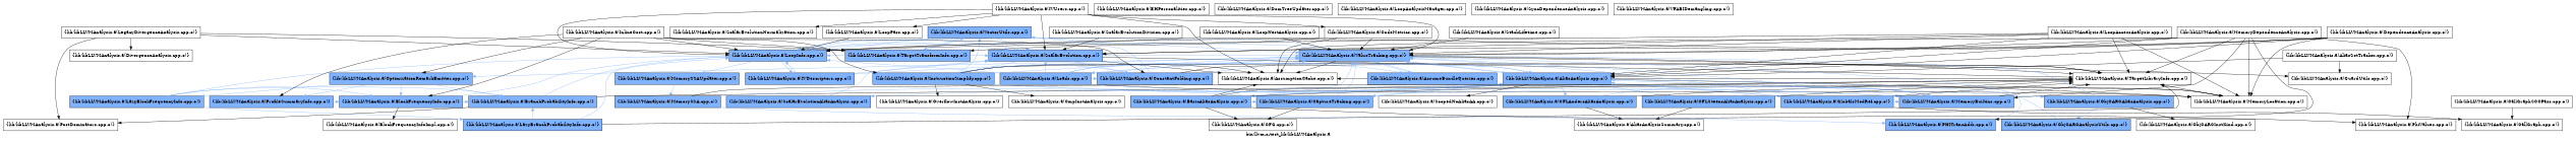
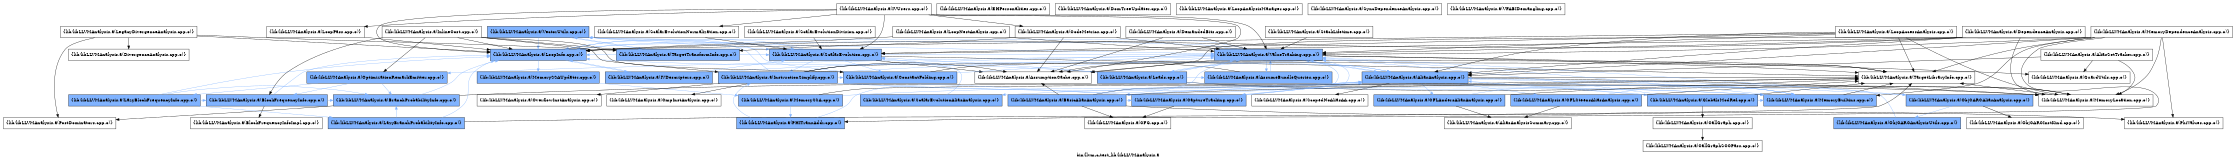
  digraph {
    label="bin/llvm-c-test_lib/libLLVMAnalysis.a"
    rankdir=TB
    node [group=0 shape=box]
    n1 [fillcolor="0.600000 0.5 1" group=1 label="{lib/libLLVMAnalysis.a(VectorUtils.cpp.o)}" style=filled]
    n2 [fillcolor="0.600000 0.5 1" group=1 label="{lib/libLLVMAnalysis.a(ValueTracking.cpp.o)}" style=filled]
    n3 [fillcolor="0.600000 0.5 1" group=1 label="{lib/libLLVMAnalysis.a(LoopInfo.cpp.o)}" style=filled]
    n4 [fillcolor="0.600000 0.5 1" group=1 label="{lib/libLLVMAnalysis.a(ScalarEvolution.cpp.o)}" style=filled]
    n5 [fillcolor="0.600000 0.5 1" group=1 label="{lib/libLLVMAnalysis.a(TargetTransformInfo.cpp.o)}" style=filled]
    n6 [fillcolor="0.600000 0.5 1" group=1 label="{lib/libLLVMAnalysis.a(AliasAnalysis.cpp.o)}" style=filled]
    n7 [fillcolor="0.600000 0.5 1" group=1 label="{lib/libLLVMAnalysis.a(AssumeBundleQueries.cpp.o)}" style=filled]
    n8 [label="{lib/libLLVMAnalysis.a(AssumptionCache.cpp.o)}"]
    n9 [label="{lib/libLLVMAnalysis.a(GuardUtils.cpp.o)}"]
    n10 [fillcolor="0.600000 0.5 1" group=1 label="{lib/libLLVMAnalysis.a(Loads.cpp.o)}" style=filled]
    n11 [fillcolor="0.600000 0.5 1" group=1 label="{lib/libLLVMAnalysis.a(OptimizationRemarkEmitter.cpp.o)}" style=filled]
    n12 [label="{lib/libLLVMAnalysis.a(TargetLibraryInfo.cpp.o)}"]
    n13 [fillcolor="0.600000 0.5 1" group=1 label="{lib/libLLVMAnalysis.a(IVDescriptors.cpp.o)}" style=filled]
    n14 [fillcolor="0.600000 0.5 1" group=1 label="{lib/libLLVMAnalysis.a(MemorySSAUpdater.cpp.o)}" style=filled]
    n15 [fillcolor="0.600000 0.5 1" group=1 label="{lib/libLLVMAnalysis.a(ConstantFolding.cpp.o)}" style=filled]
    n16 [fillcolor="0.600000 0.5 1" group=1 label="{lib/libLLVMAnalysis.a(InstructionSimplify.cpp.o)}" style=filled]
    n17 [label="{lib/libLLVMAnalysis.a(ScopedNoAliasAA.cpp.o)}"]
    n18 [fillcolor="0.600000 0.5 1" group=1 label="{lib/libLLVMAnalysis.a(BasicAliasAnalysis.cpp.o)}" style=filled]
    n19 [fillcolor="0.600000 0.5 1" group=1 label="{lib/libLLVMAnalysis.a(CFLAndersAliasAnalysis.cpp.o)}" style=filled]
    n20 [fillcolor="0.600000 0.5 1" group=1 label="{lib/libLLVMAnalysis.a(CFLSteensAliasAnalysis.cpp.o)}" style=filled]
    n21 [fillcolor="0.600000 0.5 1" group=1 label="{lib/libLLVMAnalysis.a(CaptureTracking.cpp.o)}" style=filled]
    n22 [fillcolor="0.600000 0.5 1" group=1 label="{lib/libLLVMAnalysis.a(GlobalsModRef.cpp.o)}" style=filled]
    n23 [label="{lib/libLLVMAnalysis.a(MemoryLocation.cpp.o)}"]
    n24 [fillcolor="0.600000 0.5 1" group=1 label="{lib/libLLVMAnalysis.a(ObjCARCAliasAnalysis.cpp.o)}" style=filled]
    n25 [fillcolor="0.600000 0.5 1" group=1 label="{lib/libLLVMAnalysis.a(ScalarEvolutionAliasAnalysis.cpp.o)}" style=filled]
    n26 [fillcolor="0.600000 0.5 1" group=1 label="{lib/libLLVMAnalysis.a(MemoryBuiltins.cpp.o)}" style=filled]
    n27 [fillcolor="0.600000 0.5 1" group=1 label="{lib/libLLVMAnalysis.a(BlockFrequencyInfo.cpp.o)}" style=filled]
    n28 [fillcolor="0.600000 0.5 1" group=1 label="{lib/libLLVMAnalysis.a(BranchProbabilityInfo.cpp.o)}" style=filled]
    n29 [fillcolor="0.600000 0.5 1" group=1 label="{lib/libLLVMAnalysis.a(LazyBlockFrequencyInfo.cpp.o)}" style=filled]
-   n30 [fillcolor="0.600000 0.5 1" group=1 label="{lib/libLLVMAnalysis.a(ProfileSummaryInfo.cpp.o)}" style=filled]
    n31 [fillcolor="0.600000 0.5 1" group=1 label="{lib/libLLVMAnalysis.a(MemorySSA.cpp.o)}" style=filled]
    n32 [label="{lib/libLLVMAnalysis.a(CmpInstAnalysis.cpp.o)}"]
    n33 [label="{lib/libLLVMAnalysis.a(OverflowInstAnalysis.cpp.o)}"]
    n34 [label="{lib/libLLVMAnalysis.a(CFG.cpp.o)}"]
    n35 [label="{lib/libLLVMAnalysis.a(PhiValues.cpp.o)}"]
    n36 [label="{lib/libLLVMAnalysis.a(AliasAnalysisSummary.cpp.o)}"]
    n37 [label="{lib/libLLVMAnalysis.a(CallGraph.cpp.o)}"]
    n38 [label="{lib/libLLVMAnalysis.a(ObjCARCInstKind.cpp.o)}"]
    n39 [fillcolor="0.600000 0.5 1" group=1 label="{lib/libLLVMAnalysis.a(ObjCARCAnalysisUtils.cpp.o)}" style=filled]
    n40 [label="{lib/libLLVMAnalysis.a(BlockFrequencyInfoImpl.cpp.o)}"]
    n41 [label="{lib/libLLVMAnalysis.a(PostDominators.cpp.o)}"]
    n42 [fillcolor="0.600000 0.5 1" group=1 label="{lib/libLLVMAnalysis.a(LazyBranchProbabilityInfo.cpp.o)}" style=filled]
    n43 [fillcolor="0.600000 0.5 1" group=1 label="{lib/libLLVMAnalysis.a(PHITransAddr.cpp.o)}" style=filled]
    n44 [label="{lib/libLLVMAnalysis.a(EHPersonalities.cpp.o)}"]
    n45 [label="{lib/libLLVMAnalysis.a(DomTreeUpdater.cpp.o)}"]
    n46 [label="{lib/libLLVMAnalysis.a(LegacyDivergenceAnalysis.cpp.o)}"]
    n47 [label="{lib/libLLVMAnalysis.a(DivergenceAnalysis.cpp.o)}"]
    n48 [label="{lib/libLLVMAnalysis.a(IVUsers.cpp.o)}"]
    n49 [label="{lib/libLLVMAnalysis.a(CodeMetrics.cpp.o)}"]
    n50 [label="{lib/libLLVMAnalysis.a(LoopPass.cpp.o)}"]
    n51 [label="{lib/libLLVMAnalysis.a(ScalarEvolutionNormalization.cpp.o)}"]
    n52 [label="{lib/libLLVMAnalysis.a(MemoryDependenceAnalysis.cpp.o)}"]
    n53 [label="{lib/libLLVMAnalysis.a(CallGraphSCCPass.cpp.o)}"]
    n54 [label="{lib/libLLVMAnalysis.a(InlineCost.cpp.o)}"]
    n55 [label="{lib/libLLVMAnalysis.a(StackLifetime.cpp.o)}"]
+   n56 [label="{lib/libLLVMAnalysis.a(DemandedBits.cpp.o)}"]
    n57 [label="{lib/libLLVMAnalysis.a(LoopAccessAnalysis.cpp.o)}"]
    n58 [label="{lib/libLLVMAnalysis.a(DependenceAnalysis.cpp.o)}"]
    n59 [label="{lib/libLLVMAnalysis.a(AliasSetTracker.cpp.o)}"]
    n60 [label="{lib/libLLVMAnalysis.a(LoopAnalysisManager.cpp.o)}"]
    n61 [label="{lib/libLLVMAnalysis.a(LoopNestAnalysis.cpp.o)}"]
    n62 [label="{lib/libLLVMAnalysis.a(ScalarEvolutionDivision.cpp.o)}"]
    n63 [label="{lib/libLLVMAnalysis.a(SyncDependenceAnalysis.cpp.o)}"]
    n64 [label="{lib/libLLVMAnalysis.a(VFABIDemangling.cpp.o)}"]
    subgraph sub_1 {
      rank=same
      n1
    }
    subgraph sub_2 {
      rank=same
      n2
      n3
      n4
      n5
    }
    subgraph sub_3 {
      rank=same
      n6
      n7
      n8
      n9
      n10
      n11
      n12
      n13
      n14
      n15
      n16
    }
    subgraph sub_4 {
      rank=same
      n17
      n18
      n19
      n20
      n21
      n22
      n23
      n24
      n25
      n26
      n27
      n28
      n29
-     n30
      n31
      n32
      n33
    }
    n1 -> n2 [color="0.600000 0.5 1"]
    n1 -> n3 [color="0.600000 0.5 1"]
    n1 -> n4 [color="0.600000 0.5 1"]
    n1 -> n5 [color="0.600000 0.5 1"]
    n2 -> n3 [color="0.600000 0.5 1"]
    n2 -> n6 [color="0.600000 0.5 1"]
    n2 -> n7 [color="0.600000 0.5 1"]
    n2 -> n8
    n2 -> n9
    n2 -> n10 [color="0.600000 0.5 1"]
    n2 -> n11 [color="0.600000 0.5 1"]
    n2 -> n12
    n3 -> n2 [color="0.600000 0.5 1"]
    n3 -> n4 [color="0.600000 0.5 1"]
    n3 -> n13 [color="0.600000 0.5 1"]
    n3 -> n14 [color="0.600000 0.5 1"]
    n4 -> n2 [color="0.600000 0.5 1"]
    n4 -> n3 [color="0.600000 0.5 1"]
    n4 -> n8
    n4 -> n12
    n4 -> n15 [color="0.600000 0.5 1"]
    n4 -> n16 [color="0.600000 0.5 1"]
    n5 -> n1 [color="0.600000 0.5 1"]
    n5 -> n3 [color="0.600000 0.5 1"]
    n5 -> n4 [color="0.600000 0.5 1"]
    n6 -> n2 [color="0.600000 0.5 1"]
    n6 -> n12
    n6 -> n17
    n6 -> n18 [color="0.600000 0.5 1"]
    n6 -> n19 [color="0.600000 0.5 1"]
    n6 -> n20 [color="0.600000 0.5 1"]
    n6 -> n21 [color="0.600000 0.5 1"]
    n6 -> n22 [color="0.600000 0.5 1"]
    n6 -> n23
    n6 -> n24 [color="0.600000 0.5 1"]
    n6 -> n25 [color="0.600000 0.5 1"]
    n7 -> n2 [color="0.600000 0.5 1"]
    n7 -> n8
    n10 -> n2 [color="0.600000 0.5 1"]
    n10 -> n3 [color="0.600000 0.5 1"]
    n10 -> n4 [color="0.600000 0.5 1"]
    n10 -> n6 [color="0.600000 0.5 1"]
    n10 -> n7 [color="0.600000 0.5 1"]
-   n10 -> n15 [color="0.600000 0.5 1"]
    n10 -> n23
    n10 -> n26 [color="0.600000 0.5 1"]
    n11 -> n27 [color="0.600000 0.5 1"]
    n11 -> n28 [color="0.600000 0.5 1"]
    n11 -> n29 [color="0.600000 0.5 1"]
-   n11 -> n30 [color="0.600000 0.5 1"]
    n13 -> n2 [color="0.600000 0.5 1"]
    n13 -> n3 [color="0.600000 0.5 1"]
    n13 -> n4 [color="0.600000 0.5 1"]
    n14 -> n31 [color="0.600000 0.5 1"]
    n15 -> n1 [color="0.600000 0.5 1"]
    n15 -> n2 [color="0.600000 0.5 1"]
    n15 -> n12
    n16 -> n1 [color="0.600000 0.5 1"]
    n16 -> n2 [color="0.600000 0.5 1"]
    n16 -> n6 [color="0.600000 0.5 1"]
    n16 -> n8
    n16 -> n12
    n16 -> n15 [color="0.600000 0.5 1"]
    n16 -> n21 [color="0.600000 0.5 1"]
    n16 -> n26 [color="0.600000 0.5 1"]
    n16 -> n32
    n16 -> n33
    n18 -> n2 [color="0.600000 0.5 1"]
    n18 -> n6 [color="0.600000 0.5 1"]
    n18 -> n8
    n18 -> n12
    n18 -> n21 [color="0.600000 0.5 1"]
    n18 -> n23
    n18 -> n26 [color="0.600000 0.5 1"]
    n18 -> n34
    n18 -> n35
    n19 -> n12
    n19 -> n26 [color="0.600000 0.5 1"]
    n19 -> n36
    n20 -> n12
    n20 -> n26 [color="0.600000 0.5 1"]
    n20 -> n36
    n21 -> n2 [color="0.600000 0.5 1"]
    n21 -> n6 [color="0.600000 0.5 1"]
    n21 -> n34
    n22 -> n2 [color="0.600000 0.5 1"]
    n22 -> n6 [color="0.600000 0.5 1"]
    n22 -> n12
    n22 -> n26 [color="0.600000 0.5 1"]
    n22 -> n37
    n23 -> n12
    n24 -> n2 [color="0.600000 0.5 1"]
    n24 -> n38
    n24 -> n39 [color="0.600000 0.5 1"]
    n25 -> n4 [color="0.600000 0.5 1"]
    n26 -> n2 [color="0.600000 0.5 1"]
    n26 -> n12
    n27 -> n3 [color="0.600000 0.5 1"]
    n27 -> n28 [color="0.600000 0.5 1"]
    n27 -> n40
    n28 -> n3 [color="0.600000 0.5 1"]
    n28 -> n12
    n28 -> n41
    n29 -> n3 [color="0.600000 0.5 1"]
    n29 -> n27 [color="0.600000 0.5 1"]
    n29 -> n28 [color="0.600000 0.5 1"]
    n29 -> n42 [color="0.600000 0.5 1"]
-   n30 -> n27 [color="0.600000 0.5 1"]
    n31 -> n6 [color="0.600000 0.5 1"]
    n31 -> n23
    n31 -> n43 [color="0.600000 0.5 1"]
    n39 -> n6 [color="0.600000 0.5 1"]
    n42 -> n3 [color="0.600000 0.5 1"]
    n42 -> n12
    n42 -> n28 [color="0.600000 0.5 1"]
    n43 -> n2 [color="0.600000 0.5 1"]
+   n43 -> n16 [color="0.600000 0.5 1"]
    n46 -> n3
    n46 -> n5
    n46 -> n41
    n46 -> n47
    n48 -> n2
    n48 -> n3
    n48 -> n4
    n48 -> n8
    n48 -> n49
    n48 -> n50
    n48 -> n51
    n49 -> n2
    n49 -> n5
    n49 -> n8
    n50 -> n3
+   n51 -> n4
    n52 -> n2
    n52 -> n6
    n52 -> n8
    n52 -> n12
    n52 -> n23
    n52 -> n26
    n52 -> n35
    n52 -> n43
-   n53 -> n37
+   n37 -> n53
    n54 -> n3
    n54 -> n5
    n54 -> n11
    n54 -> n15
    n54 -> n16
    n54 -> n27
-   n54 -> n30
    n55 -> n2
+   n56 -> n2
+   n56 -> n8
    n57 -> n2
    n57 -> n3
    n57 -> n4
    n57 -> n6
    n57 -> n12
    n57 -> n23
    n58 -> n2
    n58 -> n3
    n58 -> n4
    n58 -> n6
    n58 -> n23
    n59 -> n6
    n59 -> n9
+   n59 -> n23
    n61 -> n2
    n61 -> n3
    n62 -> n4
  }
